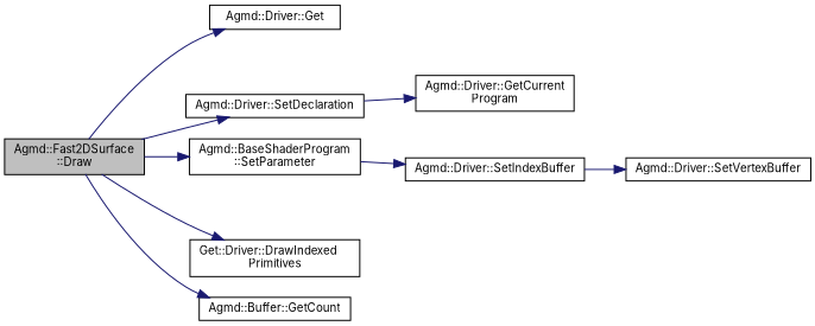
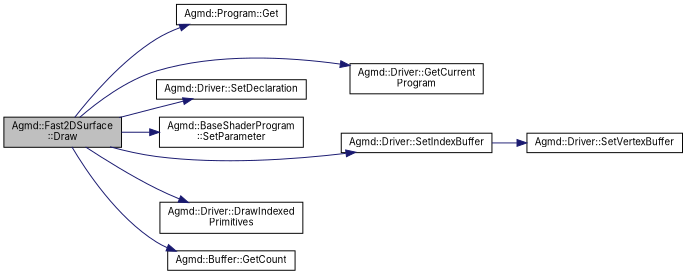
  digraph {
    fontname=Inter
    rankdir=LR
    node [color=black fillcolor=white fontname=Inter fontsize=10 shape=record style=filled]
    edge [color=midnightblue fontname=Inter fontsize=10 labelfontname=Helvetica labelfontsize=10 style=solid]
    n1 [fillcolor=grey75 fontcolor=black height=0.2 label="Agmd::Fast2DSurface\l::Draw" width=0.4]
-   n2 [height=0.2 label="Agmd::Driver::Get" width=0.4]
+   n2 [height=0.2 label="Agmd::Program::Get" width=0.4]
    n3 [height=0.2 label="Agmd::Driver::GetCurrent\lProgram" width=0.4]
    n4 [height=0.2 label="Agmd::BaseShaderProgram\l::SetParameter" width=0.4]
    n5 [height=0.2 label="Agmd::Driver::SetDeclaration" width=0.4]
    n6 [height=0.2 label="Agmd::Driver::SetIndexBuffer" width=0.4]
-   n7 [height=0.2 label="Get::Driver::DrawIndexed\lPrimitives" width=0.4]
+   n7 [height=0.2 label="Agmd::Driver::DrawIndexed\lPrimitives" width=0.4]
    n8 [height=0.2 label="Agmd::Buffer::GetCount" width=0.4]
    n9 [height=0.2 label="Agmd::Driver::SetVertexBuffer" width=0.4]
    n1 -> n2
-   n5 -> n3
+   n1 -> n3
    n1 -> n4
    n1 -> n5
-   n4 -> n6
+   n1 -> n6
    n1 -> n7
    n1 -> n8
    n6 -> n9
  }
